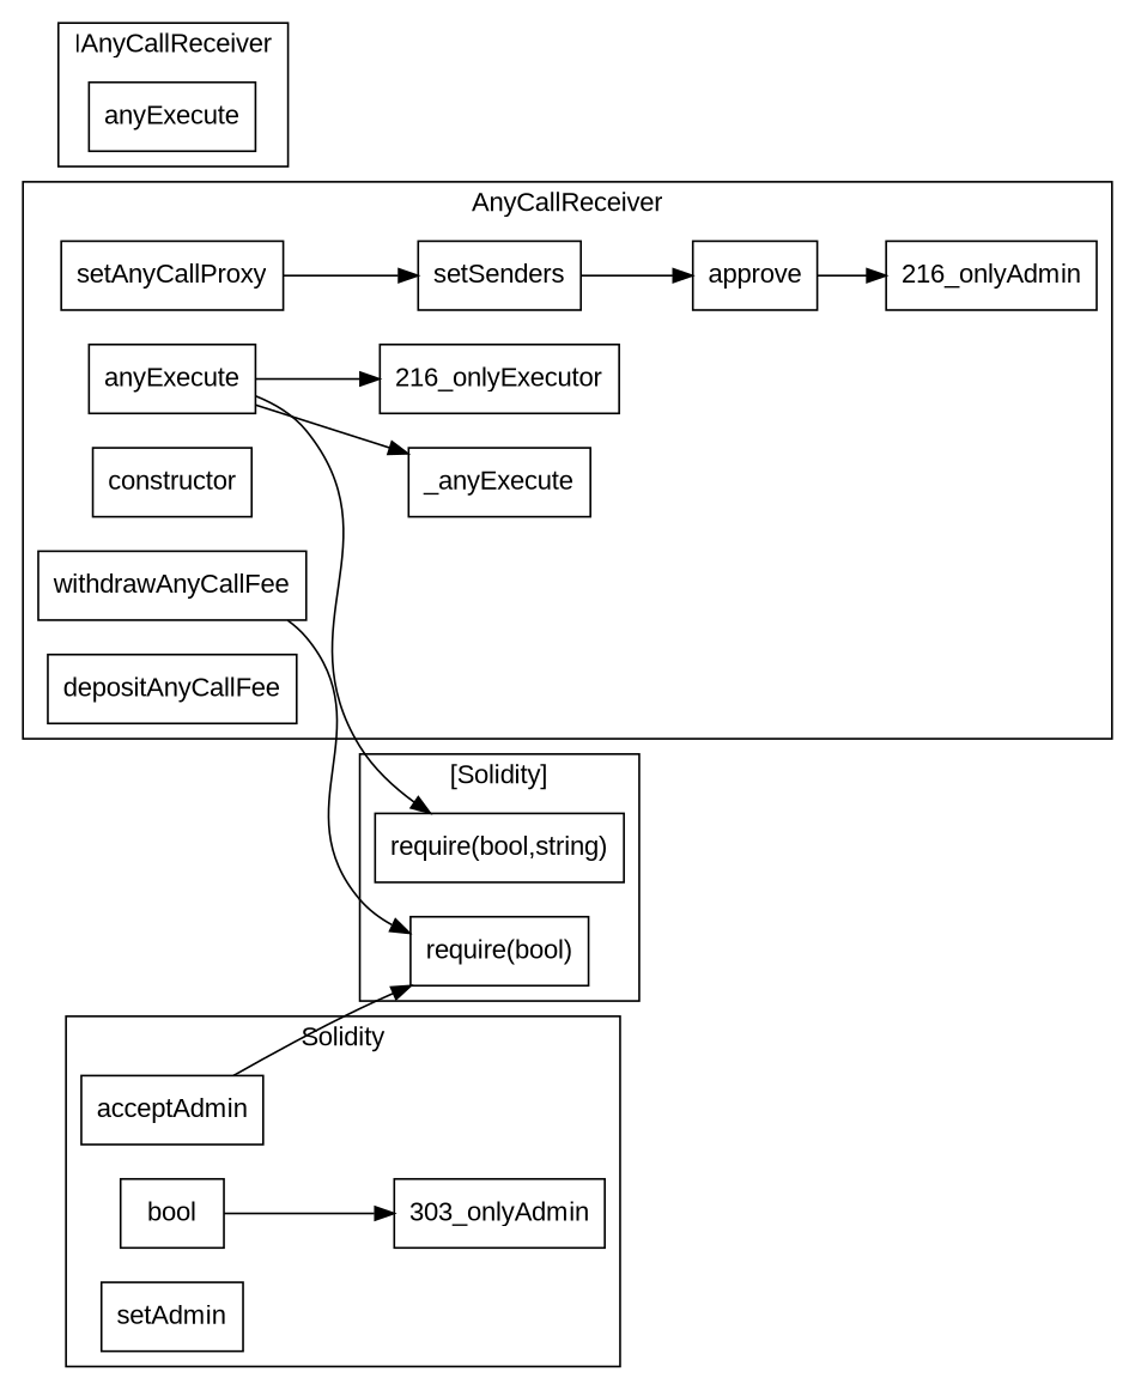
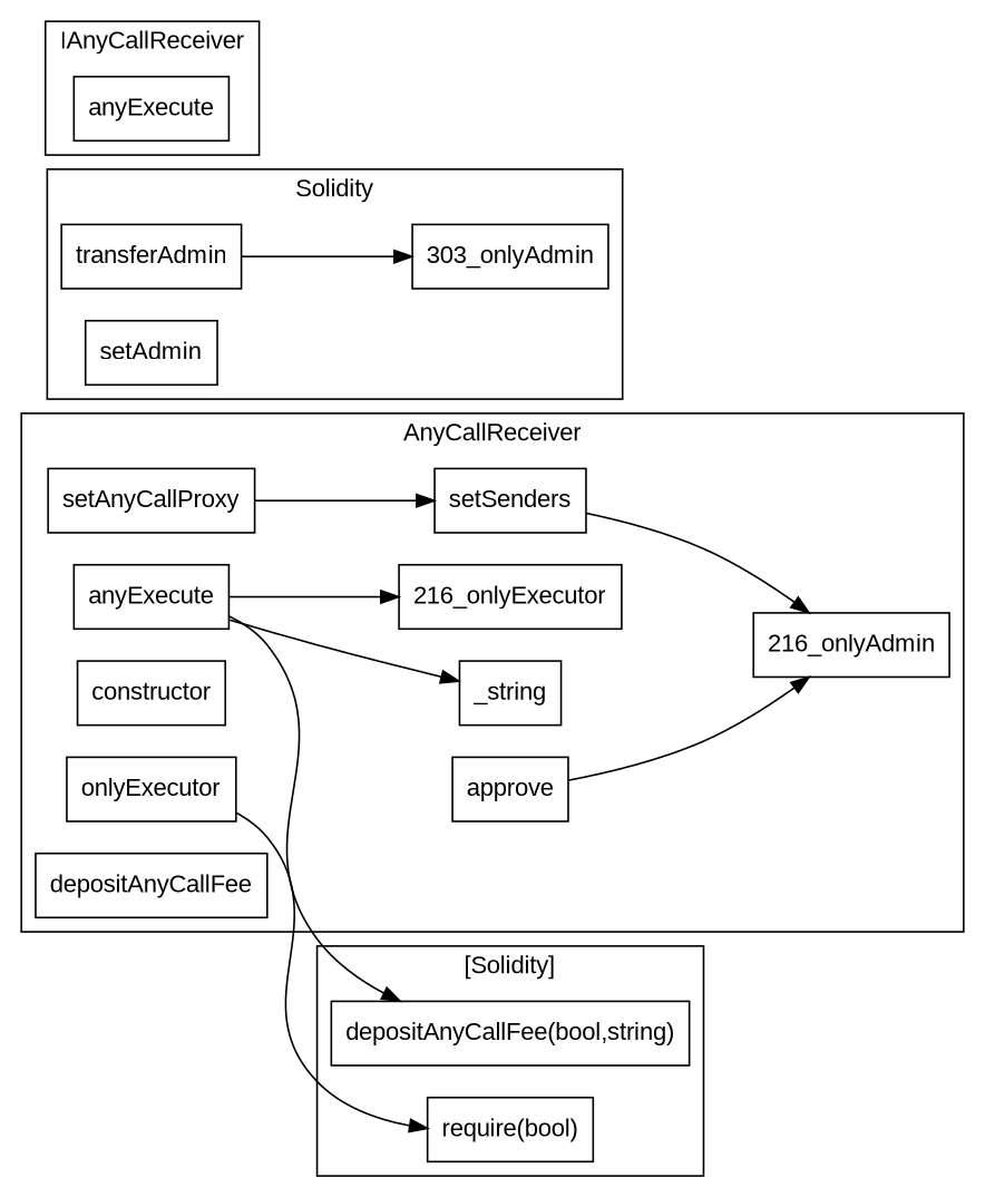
  strict digraph {
    fontname="Liberation Sans"
    rankdir=LR
    node [fontname="Liberation Sans" shape=box]
    edge [fontname="Liberation Sans"]
    n1 [label=setAnyCallProxy]
    "216_onlyAdmin"
-   n3 [label=_anyExecute]
+   n3 [label=_string]
    n4 [label=anyExecute]
    "216_onlyExecutor"
    n6 [label=constructor]
-   n7 [label=withdrawAnyCallFee]
+   n7 [label=onlyExecutor]
    n8 [label=depositAnyCallFee]
    n9 [label=setSenders]
    n10 [label=approve]
-   n11 [label=acceptAdmin]
-   n12 [label=bool]
+   n12 [label=transferAdmin]
    n13 [label="303_onlyAdmin"]
    n14 [label=setAdmin]
    n15 [label=anyExecute]
-   "require(bool,string)"
+   "require(bool,string)" [label="depositAnyCallFee(bool,string)"]
    "require(bool)"
    subgraph cluster_1 {
      label=AnyCallReceiver
      n1
      "216_onlyAdmin"
      n3
      n4
      "216_onlyExecutor"
      n6
      n7
      n8
      n9
      n10
    }
    subgraph cluster_2 {
      label=Solidity
-     n11
      n12
      n13
      n14
    }
    subgraph cluster_3 {
      label=IAnyCallReceiver
      n15
    }
    subgraph cluster_4 {
      label="[Solidity]"
      "require(bool,string)"
      "require(bool)"
    }
    n1 -> n9
    n4 -> n3
    n4 -> "216_onlyExecutor"
    n4 -> "require(bool,string)"
    n7 -> "require(bool)"
-   n9 -> n10
+   n9 -> "216_onlyAdmin"
    n10 -> "216_onlyAdmin"
-   n11 -> "require(bool)"
    n12 -> n13
  }
